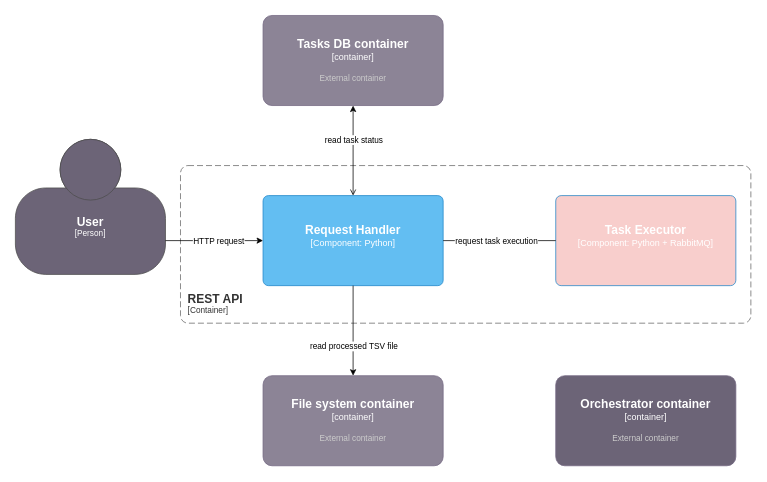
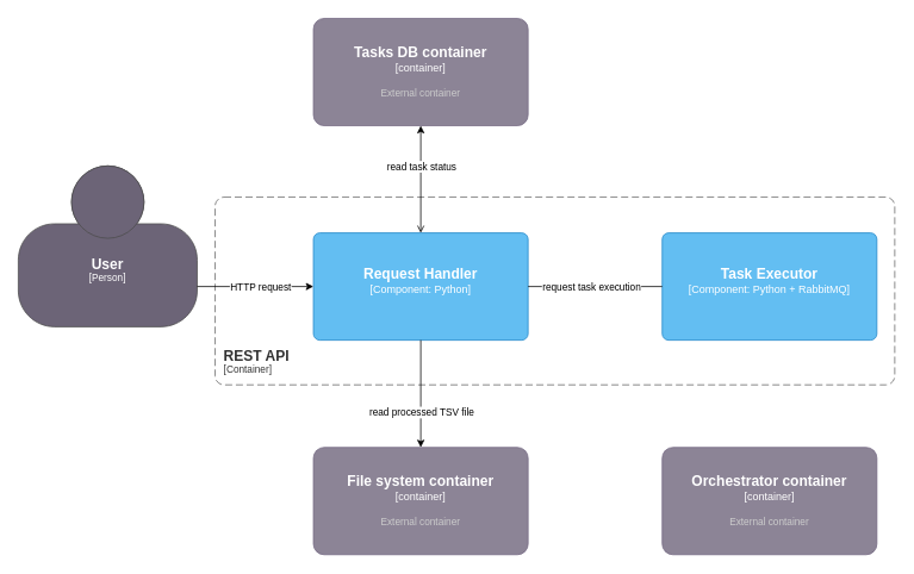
  <mxCell id="0" />
  <mxCell id="1" parent="0" />
  <mxCell id="2" value="&lt;font style=&quot;font-size: 16px&quot;&gt;&lt;b&gt;&lt;div style=&quot;text-align: left&quot;&gt;REST API&lt;/div&gt;&lt;/b&gt;&lt;/font&gt;&lt;div style=&quot;text-align: left&quot;&gt;[Container]&lt;/div&gt;" style="rounded=1;fontSize=11;whiteSpace=wrap;html=1;dashed=1;arcSize=20;fillColor=none;strokeColor=#666666;fontColor=#333333;labelBackgroundColor=none;align=left;verticalAlign=bottom;labelBorderColor=none;spacingTop=0;spacing=10;dashPattern=8 4;metaEdit=1;rotatable=0;perimeter=rectanglePerimeter;noLabel=0;labelPadding=0;allowArrows=0;connectable=0;expand=0;recursiveResize=0;editable=1;pointerEvents=0;absoluteArcSize=1;points=[[0.25,0,0],[0.5,0,0],[0.75,0,0],[1,0.25,0],[1,0.5,0],[1,0.75,0],[0.75,1,0],[0.5,1,0],[0.25,1,0],[0,0.75,0],[0,0.5,0],[0,0.25,0]];" vertex="1" parent="1"><mxGeometry x="240" y="220" width="760" height="210" as="geometry" /></mxCell>
  <mxCell id="3" value="&lt;font style=&quot;font-size: 16px&quot;&gt;&lt;b&gt;User&lt;/b&gt;&lt;/font&gt;&lt;div&gt;[Person]&lt;/div&gt;&lt;br&gt;&lt;div&gt;&lt;font style=&quot;font-size: 11px&quot;&gt;&lt;font color=&quot;#cccccc&quot;&gt;&lt;/font&gt;&lt;/div&gt;" style="html=1;fontSize=11;dashed=0;whiteSpace=wrap;fillColor=#6C6477;strokeColor=#4D4D4D;fontColor=#ffffff;shape=mxgraph.c4.person2;align=center;metaEdit=1;points=[[0.5,0,0],[1,0.5,0],[1,0.75,0],[0.75,1,0],[0.5,1,0],[0.25,1,0],[0,0.75,0],[0,0.5,0]];resizable=0;" vertex="1" parent="1"><mxGeometry x="20" y="185" width="200" height="180" as="geometry" /></mxCell>
  <mxCell id="4" value="&lt;font style=&quot;font-size: 16px&quot;&gt;&lt;b&gt;Request Handler&lt;/b&gt;&lt;/font&gt;&lt;div&gt;[Component: Python]&lt;/div&gt;&lt;br&gt;&lt;div&gt;&lt;font style=&quot;font-size: 11px&quot;&gt;&lt;/font&gt;&lt;/div&gt;" style="rounded=1;whiteSpace=wrap;html=1;labelBackgroundColor=none;fillColor=#63BEF2;fontColor=#ffffff;align=center;arcSize=6;strokeColor=#2086C9;metaEdit=1;resizable=0;points=[[0.25,0,0],[0.5,0,0],[0.75,0,0],[1,0.25,0],[1,0.5,0],[1,0.75,0],[0.75,1,0],[0.5,1,0],[0.25,1,0],[0,0.75,0],[0,0.5,0],[0,0.25,0]];" vertex="1" parent="1"><mxGeometry x="350" y="260" width="240" height="120" as="geometry" /></mxCell>
  <mxCell id="5" style="edgeStyle=orthogonalEdgeStyle;rounded=0;orthogonalLoop=1;jettySize=auto;html=1;exitX=1;exitY=0.75;exitDx=0;exitDy=0;exitPerimeter=0;entryX=0;entryY=0.5;entryDx=0;entryDy=0;entryPerimeter=0;" edge="1" parent="1" source="3" target="4"><mxGeometry relative="1" as="geometry" /></mxCell>
  <mxCell id="6" value="HTTP request" style="edgeLabel;html=1;align=center;verticalAlign=middle;resizable=0;points=[];" vertex="1" connectable="0" parent="5"><mxGeometry x="-0.4" y="-1" relative="1" as="geometry"><mxPoint x="31" y="-1" as="offset" /></mxGeometry></mxCell>
  <mxCell id="7" value="&lt;font style=&quot;font-size: 16px&quot;&gt;&lt;b&gt;Tasks DB container&lt;/b&gt;&lt;/font&gt;&lt;div&gt;[container]&lt;/div&gt;&lt;br&gt;&lt;div&gt;&lt;font style=&quot;font-size: 11px&quot;&gt;&lt;font color=&quot;#cccccc&quot;&gt;External container&lt;/font&gt;&lt;/div&gt;" style="rounded=1;whiteSpace=wrap;html=1;labelBackgroundColor=none;fillColor=#8C8496;fontColor=#ffffff;align=center;arcSize=10;strokeColor=#736782;metaEdit=1;resizable=0;points=[[0.25,0,0],[0.5,0,0],[0.75,0,0],[1,0.25,0],[1,0.5,0],[1,0.75,0],[0.75,1,0],[0.5,1,0],[0.25,1,0],[0,0.75,0],[0,0.5,0],[0,0.25,0]];" vertex="1" parent="1"><mxGeometry x="350" y="20" width="240" height="120" as="geometry" /></mxCell>
  <mxCell id="8" style="edgeStyle=orthogonalEdgeStyle;rounded=0;orthogonalLoop=1;jettySize=auto;html=1;exitX=0.5;exitY=1;exitDx=0;exitDy=0;exitPerimeter=0;entryX=0.5;entryY=0;entryDx=0;entryDy=0;entryPerimeter=0;startArrow=classic;startFill=1;endArrow=open;endFill=0;" edge="1" parent="1" source="7" target="4"><mxGeometry relative="1" as="geometry" /></mxCell>
  <mxCell id="9" value="&lt;div&gt;read task status&lt;/div&gt;" style="edgeLabel;html=1;align=center;verticalAlign=middle;resizable=0;points=[];" vertex="1" connectable="0" parent="8"><mxGeometry x="-0.057" y="-2" relative="1" as="geometry"><mxPoint x="2" y="-12" as="offset" /></mxGeometry></mxCell>
- <mxCell id="10" value="&lt;font style=&quot;font-size: 16px&quot;&gt;&lt;b&gt;Task Executor&lt;/b&gt;&lt;/font&gt;&lt;div&gt;[Component: Python + RabbitMQ]&lt;/div&gt;&lt;br&gt;&lt;div&gt;&lt;font style=&quot;font-size: 11px&quot;&gt;&lt;/font&gt;&lt;/div&gt;" style="rounded=1;whiteSpace=wrap;html=1;labelBackgroundColor=none;fillColor=#f8cecc;fontColor=#ffffff;align=center;arcSize=6;strokeColor=#2086C9;metaEdit=1;resizable=0;points=[[0.25,0,0],[0.5,0,0],[0.75,0,0],[1,0.25,0],[1,0.5,0],[1,0.75,0],[0.75,1,0],[0.5,1,0],[0.25,1,0],[0,0.75,0],[0,0.5,0],[0,0.25,0]];" vertex="1" parent="1"><mxGeometry x="740" y="260" width="240" height="120" as="geometry" /></mxCell>
+ <mxCell id="10" value="&lt;font style=&quot;font-size: 16px&quot;&gt;&lt;b&gt;Task Executor&lt;/b&gt;&lt;/font&gt;&lt;div&gt;[Component: Python + RabbitMQ]&lt;/div&gt;&lt;br&gt;&lt;div&gt;&lt;font style=&quot;font-size: 11px&quot;&gt;&lt;/font&gt;&lt;/div&gt;" style="rounded=1;whiteSpace=wrap;html=1;labelBackgroundColor=none;fillColor=#63BEF2;fontColor=#ffffff;align=center;arcSize=6;strokeColor=#2086C9;metaEdit=1;resizable=0;points=[[0.25,0,0],[0.5,0,0],[0.75,0,0],[1,0.25,0],[1,0.5,0],[1,0.75,0],[0.75,1,0],[0.5,1,0],[0.25,1,0],[0,0.75,0],[0,0.5,0],[0,0.25,0]];" vertex="1" parent="1"><mxGeometry x="740" y="260" width="240" height="120" as="geometry" /></mxCell>
  <mxCell id="11" style="edgeStyle=orthogonalEdgeStyle;rounded=0;orthogonalLoop=1;jettySize=auto;html=1;exitX=1;exitY=0.5;exitDx=0;exitDy=0;exitPerimeter=0;entryX=0;entryY=0.5;entryDx=0;entryDy=0;entryPerimeter=0;endArrow=none;" edge="1" parent="1" source="4" target="10"><mxGeometry relative="1" as="geometry" /></mxCell>
  <mxCell id="12" value="request task execution" style="edgeLabel;html=1;align=center;verticalAlign=middle;resizable=0;points=[];" vertex="1" connectable="0" parent="11"><mxGeometry x="-0.411" y="-1" relative="1" as="geometry"><mxPoint x="26" y="-1" as="offset" /></mxGeometry></mxCell>
  <mxCell id="13" value="&lt;font style=&quot;font-size: 16px&quot;&gt;&lt;b&gt;File system container&lt;/b&gt;&lt;/font&gt;&lt;div&gt;[container]&lt;/div&gt;&lt;br&gt;&lt;div&gt;&lt;font style=&quot;font-size: 11px&quot;&gt;&lt;font color=&quot;#cccccc&quot;&gt;External container&lt;/font&gt;&lt;/div&gt;" style="rounded=1;whiteSpace=wrap;html=1;labelBackgroundColor=none;fillColor=#8C8496;fontColor=#ffffff;align=center;arcSize=10;strokeColor=#736782;metaEdit=1;resizable=0;points=[[0.25,0,0],[0.5,0,0],[0.75,0,0],[1,0.25,0],[1,0.5,0],[1,0.75,0],[0.75,1,0],[0.5,1,0],[0.25,1,0],[0,0.75,0],[0,0.5,0],[0,0.25,0]];" vertex="1" parent="1"><mxGeometry x="350" y="500" width="240" height="120" as="geometry" /></mxCell>
  <mxCell id="14" style="edgeStyle=orthogonalEdgeStyle;rounded=0;orthogonalLoop=1;jettySize=auto;html=1;exitX=0.5;exitY=1;exitDx=0;exitDy=0;exitPerimeter=0;entryX=0.5;entryY=0;entryDx=0;entryDy=0;entryPerimeter=0;" edge="1" parent="1" source="4" target="13"><mxGeometry relative="1" as="geometry" /></mxCell>
  <mxCell id="15" value="read processed TSV file" style="edgeLabel;html=1;align=center;verticalAlign=middle;resizable=0;points=[];" vertex="1" connectable="0" parent="14"><mxGeometry x="0.031" y="-3" relative="1" as="geometry"><mxPoint x="3" y="18" as="offset" /></mxGeometry></mxCell>
- <mxCell id="16" value="&lt;font style=&quot;font-size: 16px&quot;&gt;&lt;b&gt;Orchestrator container&lt;/b&gt;&lt;/font&gt;&lt;div&gt;[container]&lt;/div&gt;&lt;br&gt;&lt;div&gt;&lt;font style=&quot;font-size: 11px&quot;&gt;&lt;font color=&quot;#cccccc&quot;&gt;External container&lt;/font&gt;&lt;/div&gt;" style="rounded=1;whiteSpace=wrap;html=1;labelBackgroundColor=none;fillColor=#6c6477;fontColor=#ffffff;align=center;arcSize=10;strokeColor=#736782;metaEdit=1;resizable=0;points=[[0.25,0,0],[0.5,0,0],[0.75,0,0],[1,0.25,0],[1,0.5,0],[1,0.75,0],[0.75,1,0],[0.5,1,0],[0.25,1,0],[0,0.75,0],[0,0.5,0],[0,0.25,0]];" vertex="1" parent="1"><mxGeometry x="740" y="500" width="240" height="120" as="geometry" /></mxCell>
+ <mxCell id="16" value="&lt;font style=&quot;font-size: 16px&quot;&gt;&lt;b&gt;Orchestrator container&lt;/b&gt;&lt;/font&gt;&lt;div&gt;[container]&lt;/div&gt;&lt;br&gt;&lt;div&gt;&lt;font style=&quot;font-size: 11px&quot;&gt;&lt;font color=&quot;#cccccc&quot;&gt;External container&lt;/font&gt;&lt;/div&gt;" style="rounded=1;whiteSpace=wrap;html=1;labelBackgroundColor=none;fillColor=#8C8496;fontColor=#ffffff;align=center;arcSize=10;strokeColor=#736782;metaEdit=1;resizable=0;points=[[0.25,0,0],[0.5,0,0],[0.75,0,0],[1,0.25,0],[1,0.5,0],[1,0.75,0],[0.75,1,0],[0.5,1,0],[0.25,1,0],[0,0.75,0],[0,0.5,0],[0,0.25,0]];" vertex="1" parent="1"><mxGeometry x="740" y="500" width="240" height="120" as="geometry" /></mxCell>
